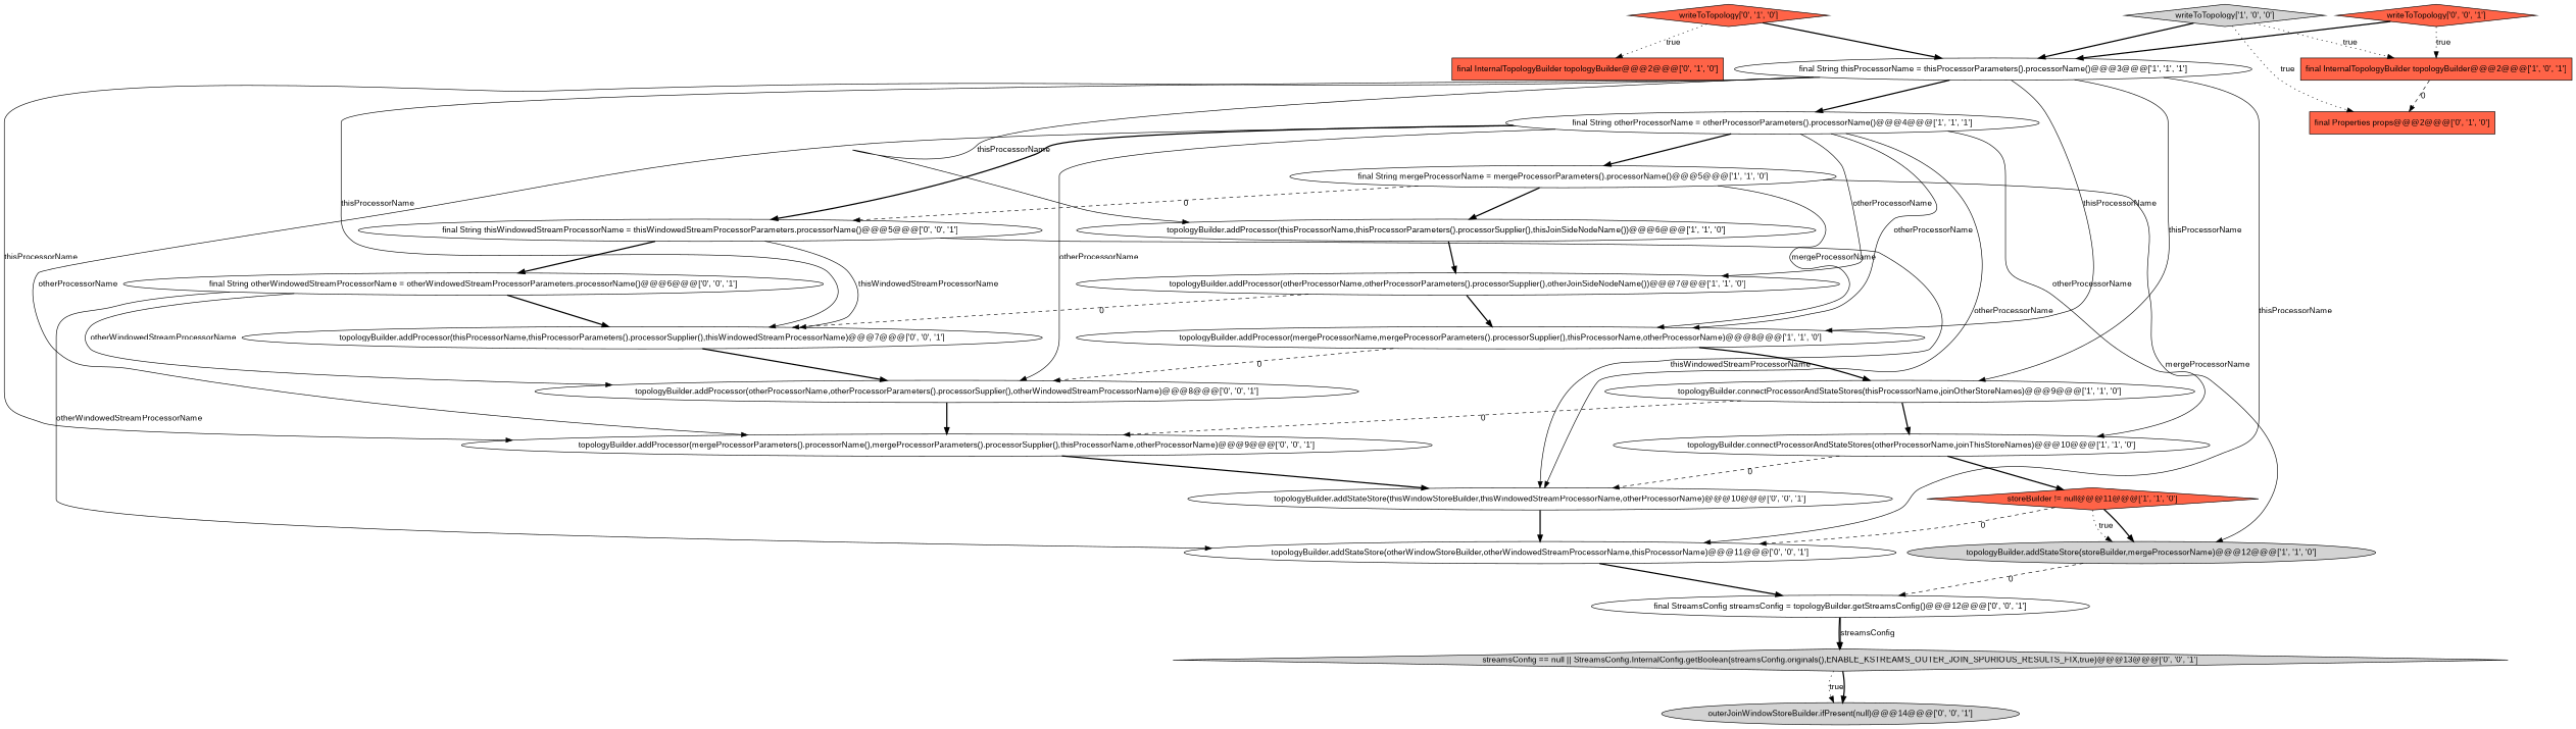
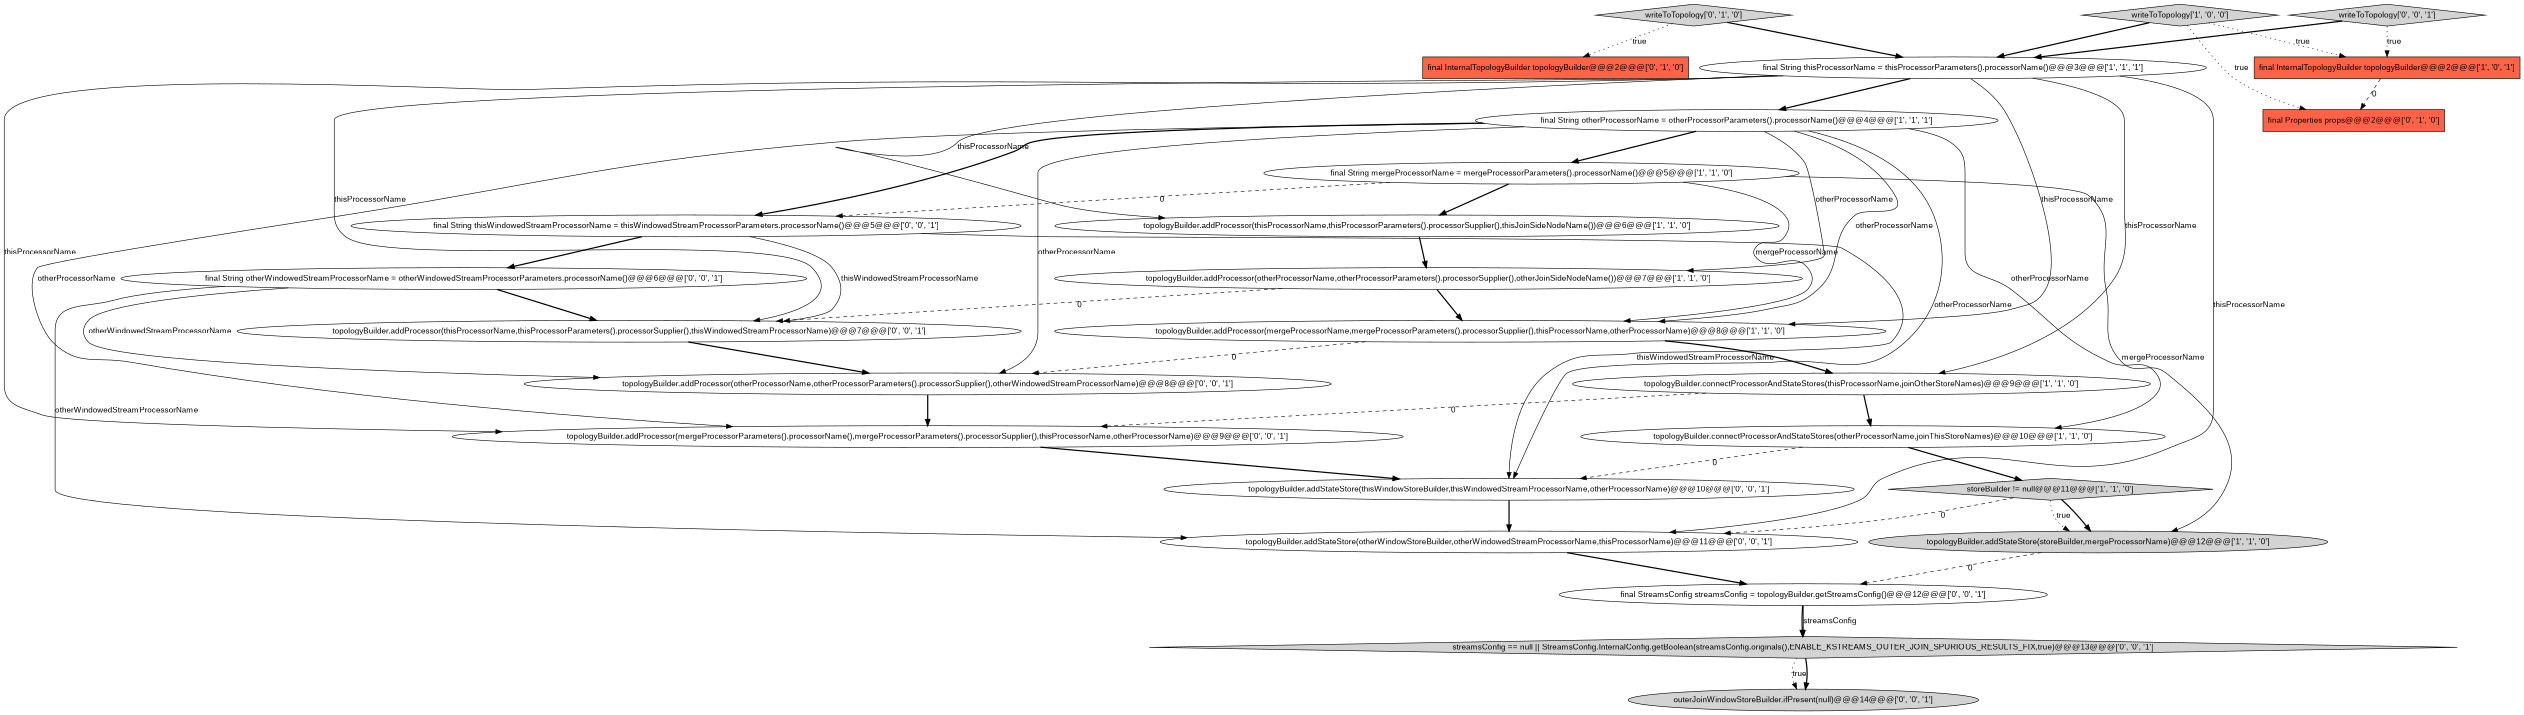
  digraph {
    fontname="Liberation Sans"
    node [fillcolor=white fontname="Liberation Sans" shape=ellipse style=filled]
    edge [fontname="Liberation Sans" style=bold]
    n1 [label="topologyBuilder.addProcessor(thisProcessorName,thisProcessorParameters().processorSupplier(),thisWindowedStreamProcessorName)@@@7@@@['0', '0', '1']"]
    n2 [label="topologyBuilder.addProcessor(otherProcessorName,otherProcessorParameters().processorSupplier(),otherWindowedStreamProcessorName)@@@8@@@['0', '0', '1']"]
    n3 [label="topologyBuilder.addProcessor(mergeProcessorParameters().processorName(),mergeProcessorParameters().processorSupplier(),thisProcessorName,otherProcessorName)@@@9@@@['0', '0', '1']"]
    n4 [label="final String mergeProcessorName = mergeProcessorParameters().processorName()@@@5@@@['1', '1', '0']"]
    n5 [label="final String thisWindowedStreamProcessorName = thisWindowedStreamProcessorParameters.processorName()@@@5@@@['0', '0', '1']"]
    n6 [label="topologyBuilder.addProcessor(thisProcessorName,thisProcessorParameters().processorSupplier(),thisJoinSideNodeName())@@@6@@@['1', '1', '0']"]
    n7 [fillcolor=lightgray label="topologyBuilder.addStateStore(storeBuilder,mergeProcessorName)@@@12@@@['1', '1', '0']"]
    n8 [label="topologyBuilder.addProcessor(mergeProcessorName,mergeProcessorParameters().processorSupplier(),thisProcessorName,otherProcessorName)@@@8@@@['1', '1', '0']"]
    n9 [label="final String otherWindowedStreamProcessorName = otherWindowedStreamProcessorParameters.processorName()@@@6@@@['0', '0', '1']"]
    n10 [label="topologyBuilder.addStateStore(thisWindowStoreBuilder,thisWindowedStreamProcessorName,otherProcessorName)@@@10@@@['0', '0', '1']"]
    n11 [label="topologyBuilder.addProcessor(otherProcessorName,otherProcessorParameters().processorSupplier(),otherJoinSideNodeName())@@@7@@@['1', '1', '0']"]
    n12 [label="final StreamsConfig streamsConfig = topologyBuilder.getStreamsConfig()@@@12@@@['0', '0', '1']"]
    n13 [label="topologyBuilder.connectProcessorAndStateStores(thisProcessorName,joinOtherStoreNames)@@@9@@@['1', '1', '0']"]
    n14 [fillcolor=lightgray label="streamsConfig == null || StreamsConfig.InternalConfig.getBoolean(streamsConfig.originals(),ENABLE_KSTREAMS_OUTER_JOIN_SPURIOUS_RESULTS_FIX,true)@@@13@@@['0', '0', '1']" shape=diamond]
    n15 [fillcolor=lightgray label="outerJoinWindowStoreBuilder.ifPresent(null)@@@14@@@['0', '0', '1']"]
-   n16 [fillcolor=tomato label="writeToTopology['0', '0', '1']" shape=diamond]
+   n16 [fillcolor=lightgray label="writeToTopology['0', '0', '1']" shape=diamond]
    n17 [label="final String thisProcessorName = thisProcessorParameters().processorName()@@@3@@@['1', '1', '1']"]
    n18 [fillcolor=tomato label="final InternalTopologyBuilder topologyBuilder@@@2@@@['1', '0', '1']" shape=box]
    n19 [label="topologyBuilder.addStateStore(otherWindowStoreBuilder,otherWindowedStreamProcessorName,thisProcessorName)@@@11@@@['0', '0', '1']"]
    n20 [label="final String otherProcessorName = otherProcessorParameters().processorName()@@@4@@@['1', '1', '1']"]
    n21 [fillcolor=tomato label="final Properties props@@@2@@@['0', '1', '0']" shape=box]
    n22 [label="topologyBuilder.connectProcessorAndStateStores(otherProcessorName,joinThisStoreNames)@@@10@@@['1', '1', '0']"]
-   n23 [fillcolor=tomato label="storeBuilder != null@@@11@@@['1', '1', '0']" shape=diamond]
-   n24 [fillcolor=tomato label="writeToTopology['0', '1', '0']" shape=diamond]
+   n23 [fillcolor=lightgray label="storeBuilder != null@@@11@@@['1', '1', '0']" shape=diamond]
+   n24 [fillcolor=lightgray label="writeToTopology['0', '1', '0']" shape=diamond]
    n25 [fillcolor=tomato label="final InternalTopologyBuilder topologyBuilder@@@2@@@['0', '1', '0']" shape=box]
    n26 [fillcolor=lightgray label="writeToTopology['1', '0', '0']" shape=diamond]
    n1 -> n2
    n2 -> n3
    n3 -> n10
    n4 -> n5 [label=0 style=dashed]
    n4 -> n6
    n4 -> n7 [label=mergeProcessorName style=solid]
    n4 -> n8 [label=mergeProcessorName style=solid]
    n5 -> n1 [label=thisWindowedStreamProcessorName style=solid]
    n5 -> n9
    n5 -> n10 [label=thisWindowedStreamProcessorName style=solid]
    n6 -> n11
    n7 -> n12 [label=0 style=dashed]
    n8 -> n2 [label=0 style=dashed]
    n8 -> n13
    n9 -> n1
    n9 -> n2 [label=otherWindowedStreamProcessorName style=solid]
    n9 -> n19 [label=otherWindowedStreamProcessorName style=solid]
    n10 -> n19
    n11 -> n1 [label=0 style=dashed]
    n11 -> n8
    n12 -> n14
    n12 -> n14 [label=streamsConfig style=solid]
    n13 -> n3 [label=0 style=dashed]
    n13 -> n22
    n14 -> n15 [label=true style=dotted]
    n14 -> n15
    n16 -> n17
    n16 -> n18 [label=true style=dotted]
    n17 -> n1 [label=thisProcessorName style=solid]
    n17 -> n3 [label=thisProcessorName style=solid]
    n17 -> n6 [label=thisProcessorName style=solid]
    n17 -> n8 [label=thisProcessorName style=solid]
    n17 -> n13 [label=thisProcessorName style=solid]
    n17 -> n19 [label=thisProcessorName style=solid]
    n17 -> n20
    n18 -> n21 [label=0 style=dashed]
    n19 -> n12
    n20 -> n2 [label=otherProcessorName style=solid]
    n20 -> n3 [label=otherProcessorName style=solid]
    n20 -> n4
    n20 -> n5
    n20 -> n8 [label=otherProcessorName style=solid]
    n20 -> n10 [label=otherProcessorName style=solid]
    n20 -> n11 [label=otherProcessorName style=solid]
    n20 -> n22 [label=otherProcessorName style=solid]
    n22 -> n10 [label=0 style=dashed]
    n22 -> n23
    n23 -> n7
    n23 -> n7 [label=true style=dotted]
    n23 -> n19 [label=0 style=dashed]
    n24 -> n17
    n24 -> n25 [label=true style=dotted]
    n26 -> n17
    n26 -> n18 [label=true style=dotted]
    n26 -> n21 [label=true style=dotted]
  }
